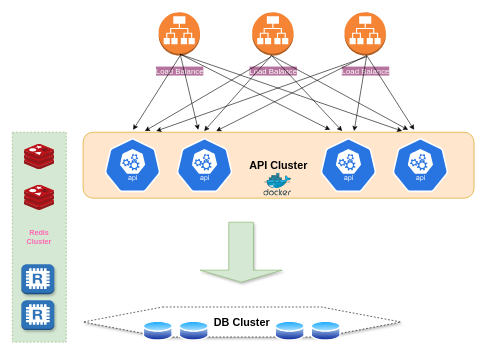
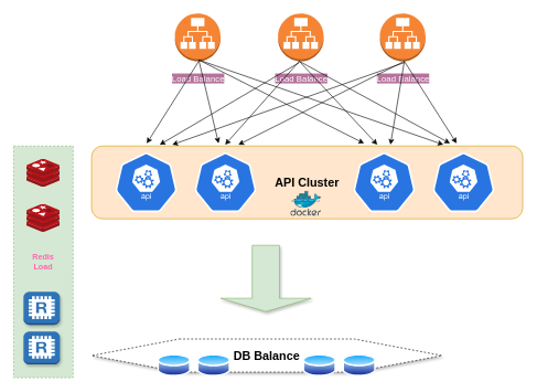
  <mxCell id="0" />
  <mxCell id="1" parent="0" />
  <mxCell id="2" value="&lt;pre&gt;&lt;span style=&quot;font-family: &amp;#34;arial&amp;#34; ; font-size: 13px ; font-weight: 400 ; background-color: rgb(181 , 115 , 157)&quot;&gt;&lt;font color=&quot;#ffffff&quot;&gt;Load Balance&lt;/font&gt;&lt;/span&gt;&lt;/pre&gt;" style="outlineConnect=0;dashed=0;verticalLabelPosition=bottom;verticalAlign=top;align=center;html=1;shape=mxgraph.aws3.application_load_balancer;fillColor=#F58534;gradientColor=none;" vertex="1" parent="1"><mxGeometry x="264" y="20" width="69" height="72" as="geometry" /></mxCell>
  <mxCell id="3" value="&lt;pre&gt;&lt;span style=&quot;font-family: &amp;#34;arial&amp;#34; ; font-size: 13px ; font-weight: 400 ; background-color: rgb(181 , 115 , 157)&quot;&gt;&lt;font color=&quot;#ffffff&quot;&gt;Load Balance&lt;/font&gt;&lt;/span&gt;&lt;/pre&gt;" style="outlineConnect=0;dashed=0;verticalLabelPosition=bottom;verticalAlign=top;align=center;html=1;shape=mxgraph.aws3.application_load_balancer;fillColor=#F58534;gradientColor=none;" vertex="1" parent="1"><mxGeometry x="420" y="20" width="69" height="72" as="geometry" /></mxCell>
  <mxCell id="4" value="&lt;pre&gt;&lt;span style=&quot;font-family: &amp;#34;arial&amp;#34; ; font-size: 13px ; font-weight: 400 ; background-color: rgb(181 , 115 , 157)&quot;&gt;&lt;font color=&quot;#ffffff&quot;&gt;Load Balance&lt;/font&gt;&lt;/span&gt;&lt;/pre&gt;" style="outlineConnect=0;dashed=0;verticalLabelPosition=bottom;verticalAlign=top;align=center;html=1;shape=mxgraph.aws3.application_load_balancer;fillColor=#F58534;gradientColor=none;" vertex="1" parent="1"><mxGeometry x="574" y="20" width="69" height="72" as="geometry" /></mxCell>
  <mxCell id="5" value="&lt;h2&gt;API Cluster&lt;/h2&gt;" style="rounded=1;whiteSpace=wrap;html=1;fillColor=#ffe6cc;strokeColor=#d79b00;align=center;" vertex="1" parent="1"><mxGeometry x="138" y="220" width="652" height="110" as="geometry" /></mxCell>
  <mxCell id="6" value="" style="html=1;dashed=0;whitespace=wrap;fillColor=#2875E2;strokeColor=#ffffff;points=[[0.005,0.63,0],[0.1,0.2,0],[0.9,0.2,0],[0.5,0,0],[0.995,0.63,0],[0.72,0.99,0],[0.5,1,0],[0.28,0.99,0]];shape=mxgraph.kubernetes.icon;prIcon=api" vertex="1" parent="1"><mxGeometry x="150" y="230" width="141" height="90" as="geometry" /></mxCell>
  <mxCell id="7" value="" style="html=1;dashed=0;whitespace=wrap;fillColor=#2875E2;strokeColor=#ffffff;points=[[0.005,0.63,0],[0.1,0.2,0],[0.9,0.2,0],[0.5,0,0],[0.995,0.63,0],[0.72,0.99,0],[0.5,1,0],[0.28,0.99,0]];shape=mxgraph.kubernetes.icon;prIcon=api" vertex="1" parent="1"><mxGeometry x="270" y="230" width="141" height="90" as="geometry" /></mxCell>
  <mxCell id="8" value="" style="html=1;dashed=0;whitespace=wrap;fillColor=#2875E2;strokeColor=#ffffff;points=[[0.005,0.63,0],[0.1,0.2,0],[0.9,0.2,0],[0.5,0,0],[0.995,0.63,0],[0.72,0.99,0],[0.5,1,0],[0.28,0.99,0]];shape=mxgraph.kubernetes.icon;prIcon=api" vertex="1" parent="1"><mxGeometry x="510" y="230" width="141" height="90" as="geometry" /></mxCell>
  <mxCell id="9" value="" style="html=1;dashed=0;whitespace=wrap;fillColor=#2875E2;strokeColor=#ffffff;points=[[0.005,0.63,0],[0.1,0.2,0],[0.9,0.2,0],[0.5,0,0],[0.995,0.63,0],[0.72,0.99,0],[0.5,1,0],[0.28,0.99,0]];shape=mxgraph.kubernetes.icon;prIcon=api" vertex="1" parent="1"><mxGeometry x="630" y="230" width="141" height="90" as="geometry" /></mxCell>
  <mxCell id="10" value="" style="endArrow=classic;html=1;" edge="1" parent="1"><mxGeometry width="50" height="50" relative="1" as="geometry"><mxPoint x="300" y="90" as="sourcePoint" /><mxPoint x="330" y="216" as="targetPoint" /></mxGeometry></mxCell>
  <mxCell id="11" value="" style="endArrow=classic;html=1;entryX=0.128;entryY=-0.036;entryDx=0;entryDy=0;entryPerimeter=0;" edge="1" parent="1" target="5"><mxGeometry width="50" height="50" relative="1" as="geometry"><mxPoint x="299.997" y="92" as="sourcePoint" /><mxPoint x="329.652" y="216.04" as="targetPoint" /></mxGeometry></mxCell>
  <mxCell id="12" value="" style="endArrow=classic;html=1;" edge="1" parent="1"><mxGeometry width="50" height="50" relative="1" as="geometry"><mxPoint x="300" y="90" as="sourcePoint" /><mxPoint x="550" y="216" as="targetPoint" /></mxGeometry></mxCell>
  <mxCell id="13" value="" style="endArrow=classic;html=1;" edge="1" parent="1"><mxGeometry width="50" height="50" relative="1" as="geometry"><mxPoint x="300" y="90" as="sourcePoint" /><mxPoint x="670" y="218" as="targetPoint" /></mxGeometry></mxCell>
  <mxCell id="14" value="" style="endArrow=classic;html=1;" edge="1" parent="1"><mxGeometry width="50" height="50" relative="1" as="geometry"><mxPoint x="452.1" y="92" as="sourcePoint" /><mxPoint x="340" y="218" as="targetPoint" /></mxGeometry></mxCell>
  <mxCell id="15" value="" style="endArrow=classic;html=1;entryX=0.158;entryY=-0.018;entryDx=0;entryDy=0;entryPerimeter=0;" edge="1" parent="1" target="5"><mxGeometry width="50" height="50" relative="1" as="geometry"><mxPoint x="452.097" y="94" as="sourcePoint" /><mxPoint x="230" y="210" as="targetPoint" /></mxGeometry></mxCell>
  <mxCell id="16" value="" style="endArrow=classic;html=1;" edge="1" parent="1"><mxGeometry width="50" height="50" relative="1" as="geometry"><mxPoint x="452.1" y="92" as="sourcePoint" /><mxPoint x="570" y="218" as="targetPoint" /></mxGeometry></mxCell>
  <mxCell id="17" value="" style="endArrow=classic;html=1;" edge="1" parent="1"><mxGeometry width="50" height="50" relative="1" as="geometry"><mxPoint x="452.1" y="92" as="sourcePoint" /><mxPoint x="680" y="216" as="targetPoint" /></mxGeometry></mxCell>
  <mxCell id="18" value="" style="endArrow=classic;html=1;" edge="1" parent="1"><mxGeometry width="50" height="50" relative="1" as="geometry"><mxPoint x="610.98" y="92" as="sourcePoint" /><mxPoint x="360" y="218" as="targetPoint" /></mxGeometry></mxCell>
  <mxCell id="19" value="" style="endArrow=classic;html=1;" edge="1" parent="1"><mxGeometry width="50" height="50" relative="1" as="geometry"><mxPoint x="610.977" y="94" as="sourcePoint" /><mxPoint x="260" y="218" as="targetPoint" /></mxGeometry></mxCell>
  <mxCell id="20" value="" style="endArrow=classic;html=1;" edge="1" parent="1"><mxGeometry width="50" height="50" relative="1" as="geometry"><mxPoint x="610.98" y="92" as="sourcePoint" /><mxPoint x="590" y="218" as="targetPoint" /></mxGeometry></mxCell>
  <mxCell id="21" value="" style="endArrow=classic;html=1;" edge="1" parent="1"><mxGeometry width="50" height="50" relative="1" as="geometry"><mxPoint x="610.98" y="92" as="sourcePoint" /><mxPoint x="690" y="216" as="targetPoint" /></mxGeometry></mxCell>
- <mxCell id="22" value="&lt;h2&gt;&lt;b&gt;DB Cluster&lt;/b&gt;&lt;/h2&gt;" style="shape=hexagon;perimeter=hexagonPerimeter2;whiteSpace=wrap;html=1;rounded=0;dashed=1;shadow=1;" vertex="1" parent="1"><mxGeometry x="138" y="511.5" width="530" height="50" as="geometry" /></mxCell>
+ <mxCell id="22" value="&lt;h2&gt;&lt;b&gt;DB Balance&lt;/b&gt;&lt;/h2&gt;" style="shape=hexagon;perimeter=hexagonPerimeter2;whiteSpace=wrap;html=1;rounded=0;dashed=1;shadow=1;" vertex="1" parent="1"><mxGeometry x="138" y="511.5" width="530" height="50" as="geometry" /></mxCell>
  <mxCell id="23" value="" style="aspect=fixed;perimeter=ellipsePerimeter;html=1;align=center;shadow=0;dashed=0;spacingTop=3;image;image=img/lib/active_directory/database.svg;rounded=1;" vertex="1" parent="1"><mxGeometry x="298" y="533" width="50" height="37" as="geometry" /></mxCell>
  <mxCell id="24" value="" style="aspect=fixed;perimeter=ellipsePerimeter;html=1;align=center;shadow=0;dashed=0;spacingTop=3;image;image=img/lib/active_directory/database.svg;rounded=1;" vertex="1" parent="1"><mxGeometry x="238" y="533" width="50" height="37" as="geometry" /></mxCell>
  <mxCell id="25" value="" style="aspect=fixed;perimeter=ellipsePerimeter;html=1;align=center;shadow=0;dashed=0;spacingTop=3;image;image=img/lib/active_directory/database.svg;rounded=1;" vertex="1" parent="1"><mxGeometry x="458" y="533" width="50" height="37" as="geometry" /></mxCell>
  <mxCell id="26" value="" style="aspect=fixed;perimeter=ellipsePerimeter;html=1;align=center;shadow=0;dashed=0;spacingTop=3;image;image=img/lib/active_directory/database.svg;rounded=1;" vertex="1" parent="1"><mxGeometry x="518" y="533" width="50" height="37" as="geometry" /></mxCell>
  <mxCell id="27" value="" style="shape=singleArrow;direction=south;whiteSpace=wrap;html=1;rounded=0;fillColor=#d5e8d4;strokeColor=#82b366;strokeWidth=1;shadow=1;comic=0;" vertex="1" parent="1"><mxGeometry x="333" y="370" width="137" height="100" as="geometry" /></mxCell>
- <mxCell id="28" value="&lt;b&gt;&lt;font color=&quot;#ff66b3&quot;&gt;Redis&lt;br&gt;Cluster&lt;/font&gt;&lt;/b&gt;" style="rounded=0;whiteSpace=wrap;html=1;shadow=0;comic=0;strokeWidth=1;dashed=1;glass=0;fillColor=#d5e8d4;strokeColor=#82b366;" vertex="1" parent="1"><mxGeometry x="20" y="220" width="90" height="350" as="geometry" /></mxCell>
+ <mxCell id="28" value="&lt;b&gt;&lt;font color=&quot;#ff66b3&quot;&gt;Redis&lt;br&gt;Load&lt;/font&gt;&lt;/b&gt;" style="rounded=0;whiteSpace=wrap;html=1;shadow=0;comic=0;strokeWidth=1;dashed=1;glass=0;fillColor=#d5e8d4;strokeColor=#82b366;" vertex="1" parent="1"><mxGeometry x="20" y="220" width="90" height="350" as="geometry" /></mxCell>
  <mxCell id="29" value="" style="outlineConnect=0;dashed=0;verticalLabelPosition=bottom;verticalAlign=top;align=center;html=1;shape=mxgraph.aws3.redis;fillColor=#2E73B8;gradientColor=none;rounded=0;shadow=1;comic=0;strokeWidth=1;" vertex="1" parent="1"><mxGeometry x="35" y="440" width="55" height="50" as="geometry" /></mxCell>
  <mxCell id="30" value="" style="outlineConnect=0;dashed=0;verticalLabelPosition=bottom;verticalAlign=top;align=center;html=1;shape=mxgraph.aws3.redis;fillColor=#2E73B8;gradientColor=none;rounded=0;shadow=1;comic=0;strokeWidth=1;" vertex="1" parent="1"><mxGeometry x="35" y="500" width="55" height="50" as="geometry" /></mxCell>
  <mxCell id="31" value="" style="aspect=fixed;html=1;points=[];align=center;image;fontSize=12;image=img/lib/mscae/Cache_Redis_Product.svg;rounded=0;shadow=0;glass=0;dashed=1;comic=0;strokeWidth=1;" vertex="1" parent="1"><mxGeometry x="40" y="308" width="50" height="42" as="geometry" /></mxCell>
  <mxCell id="32" value="" style="aspect=fixed;html=1;points=[];align=center;image;fontSize=12;image=img/lib/mscae/Cache_Redis_Product.svg;rounded=0;shadow=0;glass=0;dashed=1;comic=0;strokeWidth=1;" vertex="1" parent="1"><mxGeometry x="40" y="240" width="50" height="42" as="geometry" /></mxCell>
  <mxCell id="33" value="" style="aspect=fixed;html=1;points=[];align=center;image;fontSize=12;image=img/lib/mscae/Docker.svg;rounded=0;shadow=0;glass=0;dashed=1;comic=0;strokeWidth=1;" vertex="1" parent="1"><mxGeometry x="439" y="288" width="46.34" height="38" as="geometry" /></mxCell>
